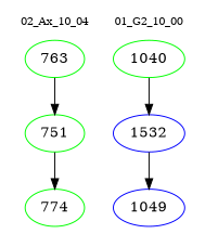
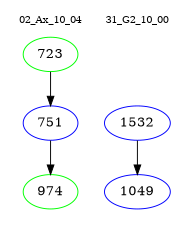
  digraph {
    node [color=green]
    edge [color=black]
-   n1 [label=763]
-   n2 [label=751]
-   n3 [label=774]
-   n4 [label=1040]
+   n1 [label=723]
+   n2 [color=blue label=751]
+   n3 [label=974]
    n5 [color=blue label=1532]
    n6 [color=blue label=1049]
    subgraph cluster_1 {
      color=white
      fontsize=10
      label="02_Ax_10_04"
      n1
      n2
      n3
    }
    subgraph cluster_2 {
      color=white
      fontsize=10
-     label="01_G2_10_00"
-     n4
+     label="31_G2_10_00"
      n5
      n6
    }
    n1 -> n2
    n2 -> n3
-   n4 -> n5
    n5 -> n6
  }
